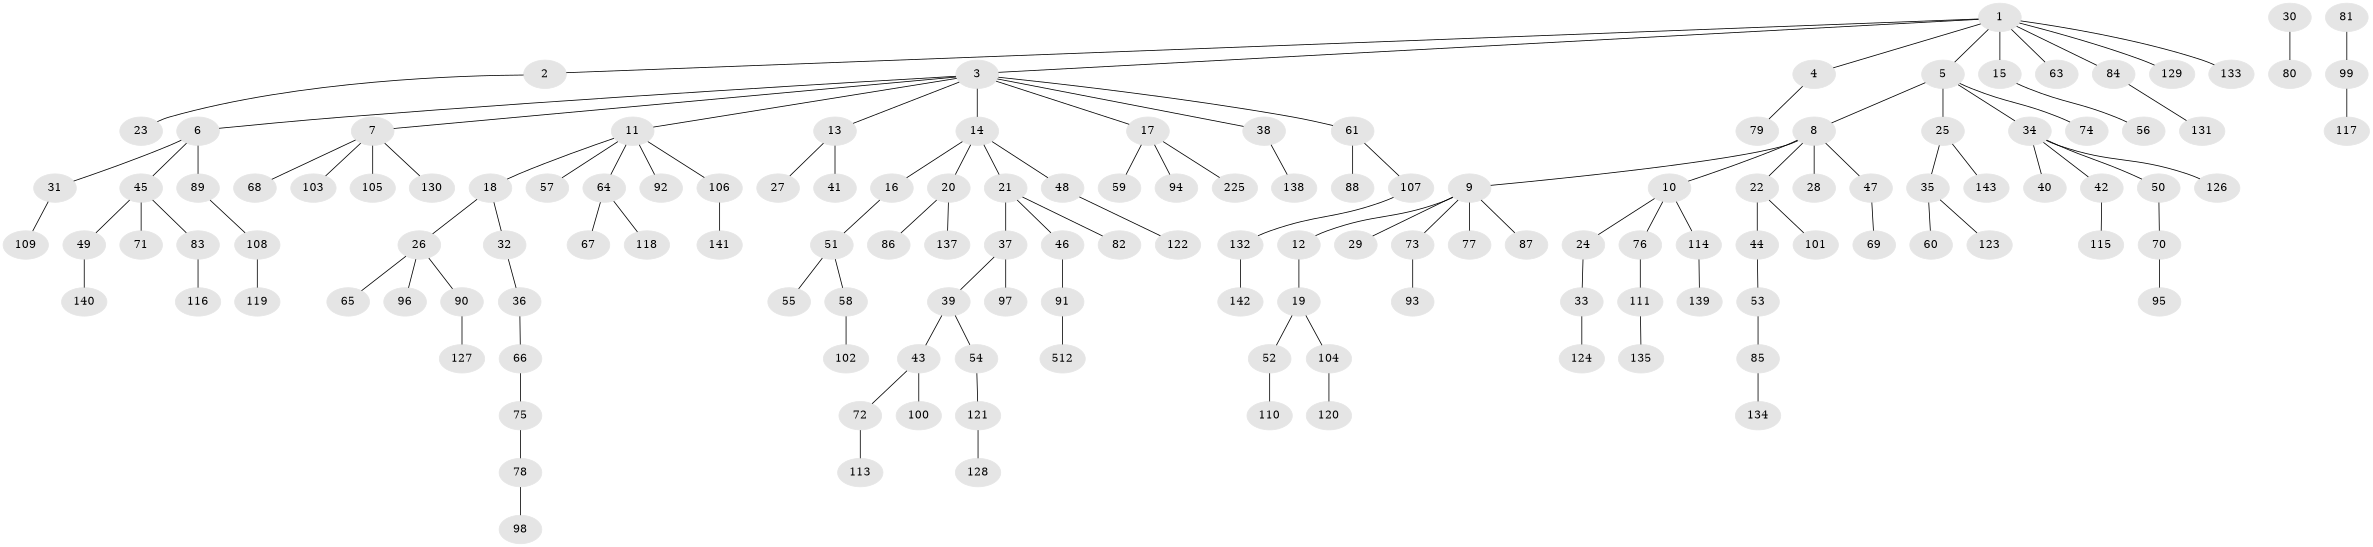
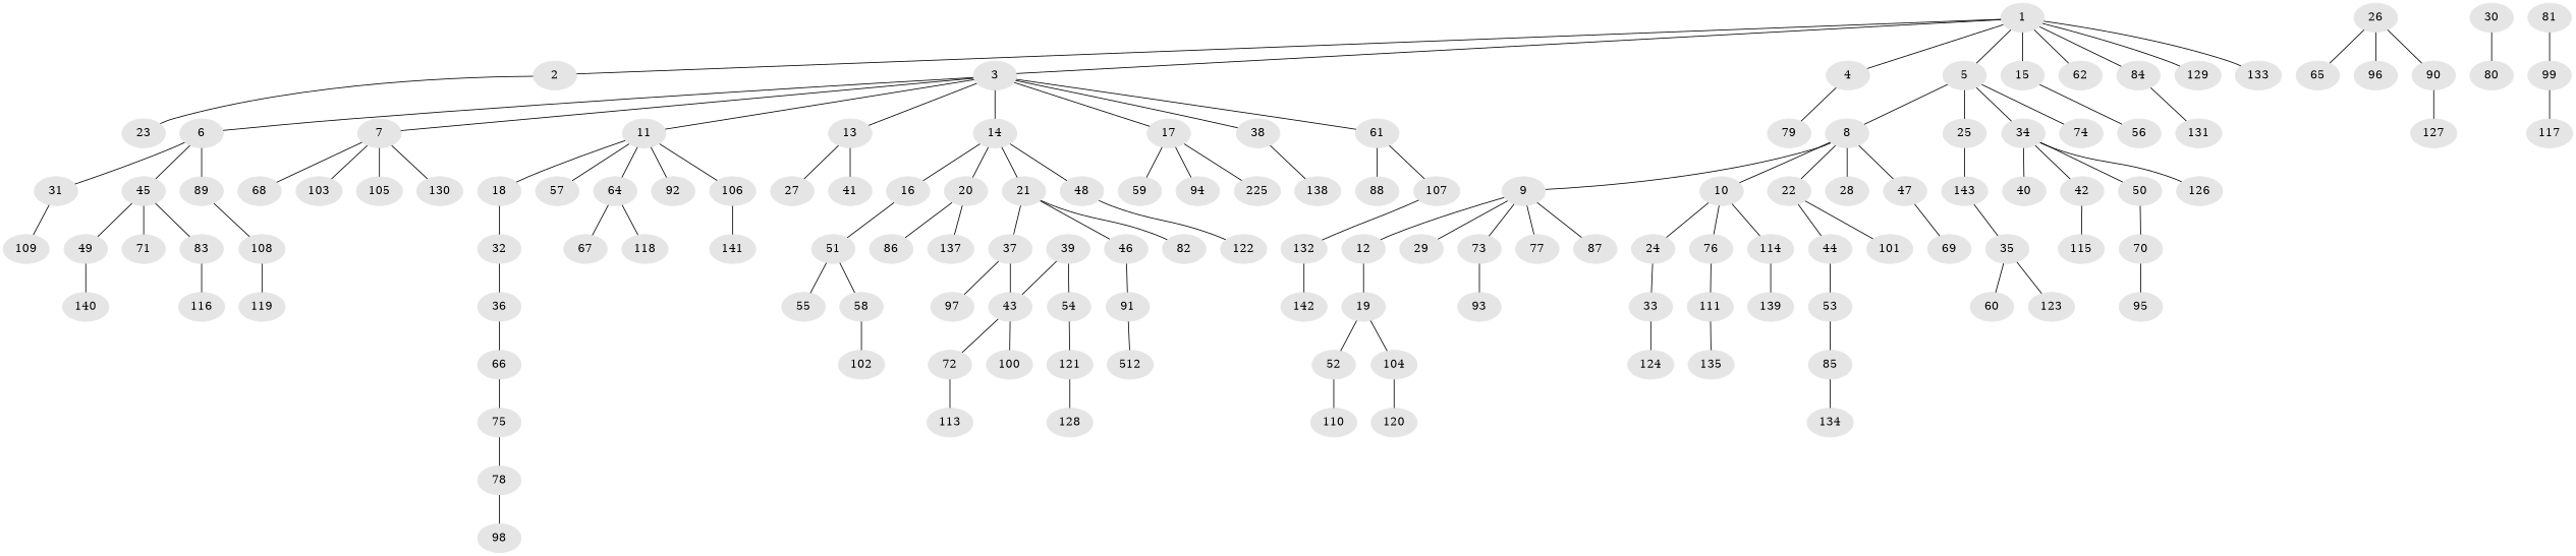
  graph {
    node [color=gray90 style=filled]
    1
    2
    3
    4
    5
    15
-   63
+   63 [label=62]
    84
    129
    133
    23
    6
    7
    11
    13
    14
    17
    38
    61
    79
    8
    25
    34
    74
    56
    131
    31
    45
    89
    68
    103
    105
    130
    18
    57
    64
    92
    106
    27
    41
    16
    20
    21
    48
    59
    94
    n47 [label=225]
    138
    88
    107
    9
    10
    22
    28
    47
    35
    143
    40
    42
    50
    126
    109
    49
    71
    83
    108
    12
    29
    73
    77
    87
    24
    76
    114
    44
    101
    69
    19
    93
    33
    111
    139
    26
    32
    67
    118
    141
    52
    104
    51
    86
    137
    37
    46
    82
    122
    55
    58
    65
    96
    90
    36
    30
    80
    110
    120
    39
    97
    91
    53
    124
    60
    123
    66
    127
    115
    70
    75
    43
    54
    72
    100
    121
    113
    85
    140
    116
    n128 [label=512]
    95
    102
    81
    99
    134
    128
    132
    78
    98
    135
    117
    119
    142
    1 -- 2
    1 -- 3
    1 -- 4
    1 -- 5
    1 -- 15
    1 -- 63
    1 -- 84
    1 -- 129
    1 -- 133
    2 -- 23
    3 -- 6
    3 -- 7
    3 -- 11
    3 -- 13
    3 -- 14
    3 -- 17
    3 -- 38
    3 -- 61
    4 -- 79
    5 -- 8
    5 -- 25
    5 -- 34
    5 -- 74
    15 -- 56
    84 -- 131
    6 -- 31
    6 -- 45
    6 -- 89
    7 -- 68
    7 -- 103
    7 -- 105
    7 -- 130
    11 -- 18
    11 -- 57
    11 -- 64
    11 -- 92
    11 -- 106
    13 -- 27
    13 -- 41
    14 -- 16
    14 -- 20
    14 -- 21
    14 -- 48
    17 -- 59
    17 -- 94
    17 -- n47
    38 -- 138
    61 -- 88
    61 -- 107
    8 -- 9
    8 -- 10
    8 -- 22
    8 -- 28
    8 -- 47
-   25 -- 35
+   143 -- 35
    25 -- 143
    34 -- 40
    34 -- 42
    34 -- 50
    34 -- 126
    31 -- 109
    45 -- 49
    45 -- 71
    45 -- 83
    89 -- 108
-   18 -- 26
    18 -- 32
    64 -- 67
    64 -- 118
    106 -- 141
    16 -- 51
    20 -- 86
    20 -- 137
    21 -- 37
    21 -- 46
    21 -- 82
    48 -- 122
    107 -- 132
    9 -- 12
    9 -- 29
    9 -- 73
    9 -- 77
    9 -- 87
    10 -- 24
    10 -- 76
    10 -- 114
    22 -- 44
    22 -- 101
    47 -- 69
    35 -- 60
    35 -- 123
    42 -- 115
    50 -- 70
    49 -- 140
    83 -- 116
    108 -- 119
    12 -- 19
    73 -- 93
    24 -- 33
    76 -- 111
    114 -- 139
    44 -- 53
    19 -- 52
    19 -- 104
    33 -- 124
    111 -- 135
    26 -- 65
    26 -- 96
    26 -- 90
    32 -- 36
    52 -- 110
    104 -- 120
    51 -- 55
    51 -- 58
-   37 -- 39
+   37 -- 43
    37 -- 97
    46 -- 91
    58 -- 102
    90 -- 127
    36 -- 66
    30 -- 80
    39 -- 43
    39 -- 54
    91 -- n128
    53 -- 85
    66 -- 75
    70 -- 95
    75 -- 78
    43 -- 72
    43 -- 100
    54 -- 121
    72 -- 113
    121 -- 128
    85 -- 134
    81 -- 99
    99 -- 117
    132 -- 142
    78 -- 98
  }
